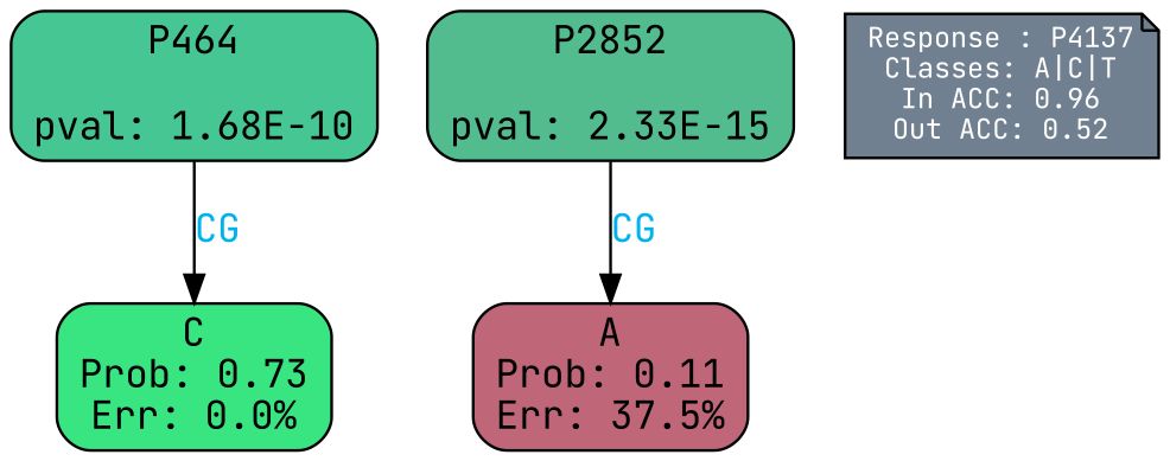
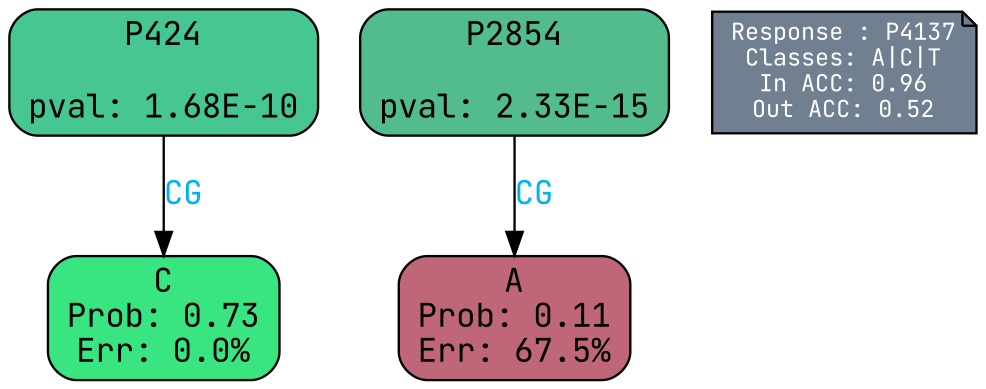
  digraph {
    fontname="JetBrains Mono"
    ranksep=equally
    splines=polylines
    node [color=black fontname="JetBrains Mono" shape=box style="filled, rounded"]
    edge [fontcolor=deepskyblue2 fontname="JetBrains Mono"]
    n1 [fillcolor="#39e581" label="C\nProb: 0.73\nErr: 0.0%"]
-   n2 [fillcolor="#bf6679" label="A\nProb: 0.11\nErr: 37.5%"]
+   n2 [fillcolor="#bf6679" label="A\nProb: 0.11\nErr: 67.5%"]
    n3 [align=left fillcolor=slategray fontcolor=white fontsize=10 label="Response : P4137\nClasses: A|C|T\nIn ACC: 0.96\nOut ACC: 0.52\n" shape=note style=filled]
-   n4 [fillcolor="#53bc8f" label="P2852\n\npval: 2.33E-15"]
-   n5 [fillcolor="#45c692" label="P464\n\npval: 1.68E-10"]
+   n4 [fillcolor="#53bc8f" label="P2854\n\npval: 2.33E-15"]
+   n5 [fillcolor="#45c692" label="P424\n\npval: 1.68E-10"]
    subgraph sub_1 {
      rank=same
      n1
      n2
    }
    subgraph sub_2 {
      rank=same
      n3
      n4
    }
    n4 -> n2 [label=CG]
    n5 -> n1 [label=CG]
  }
